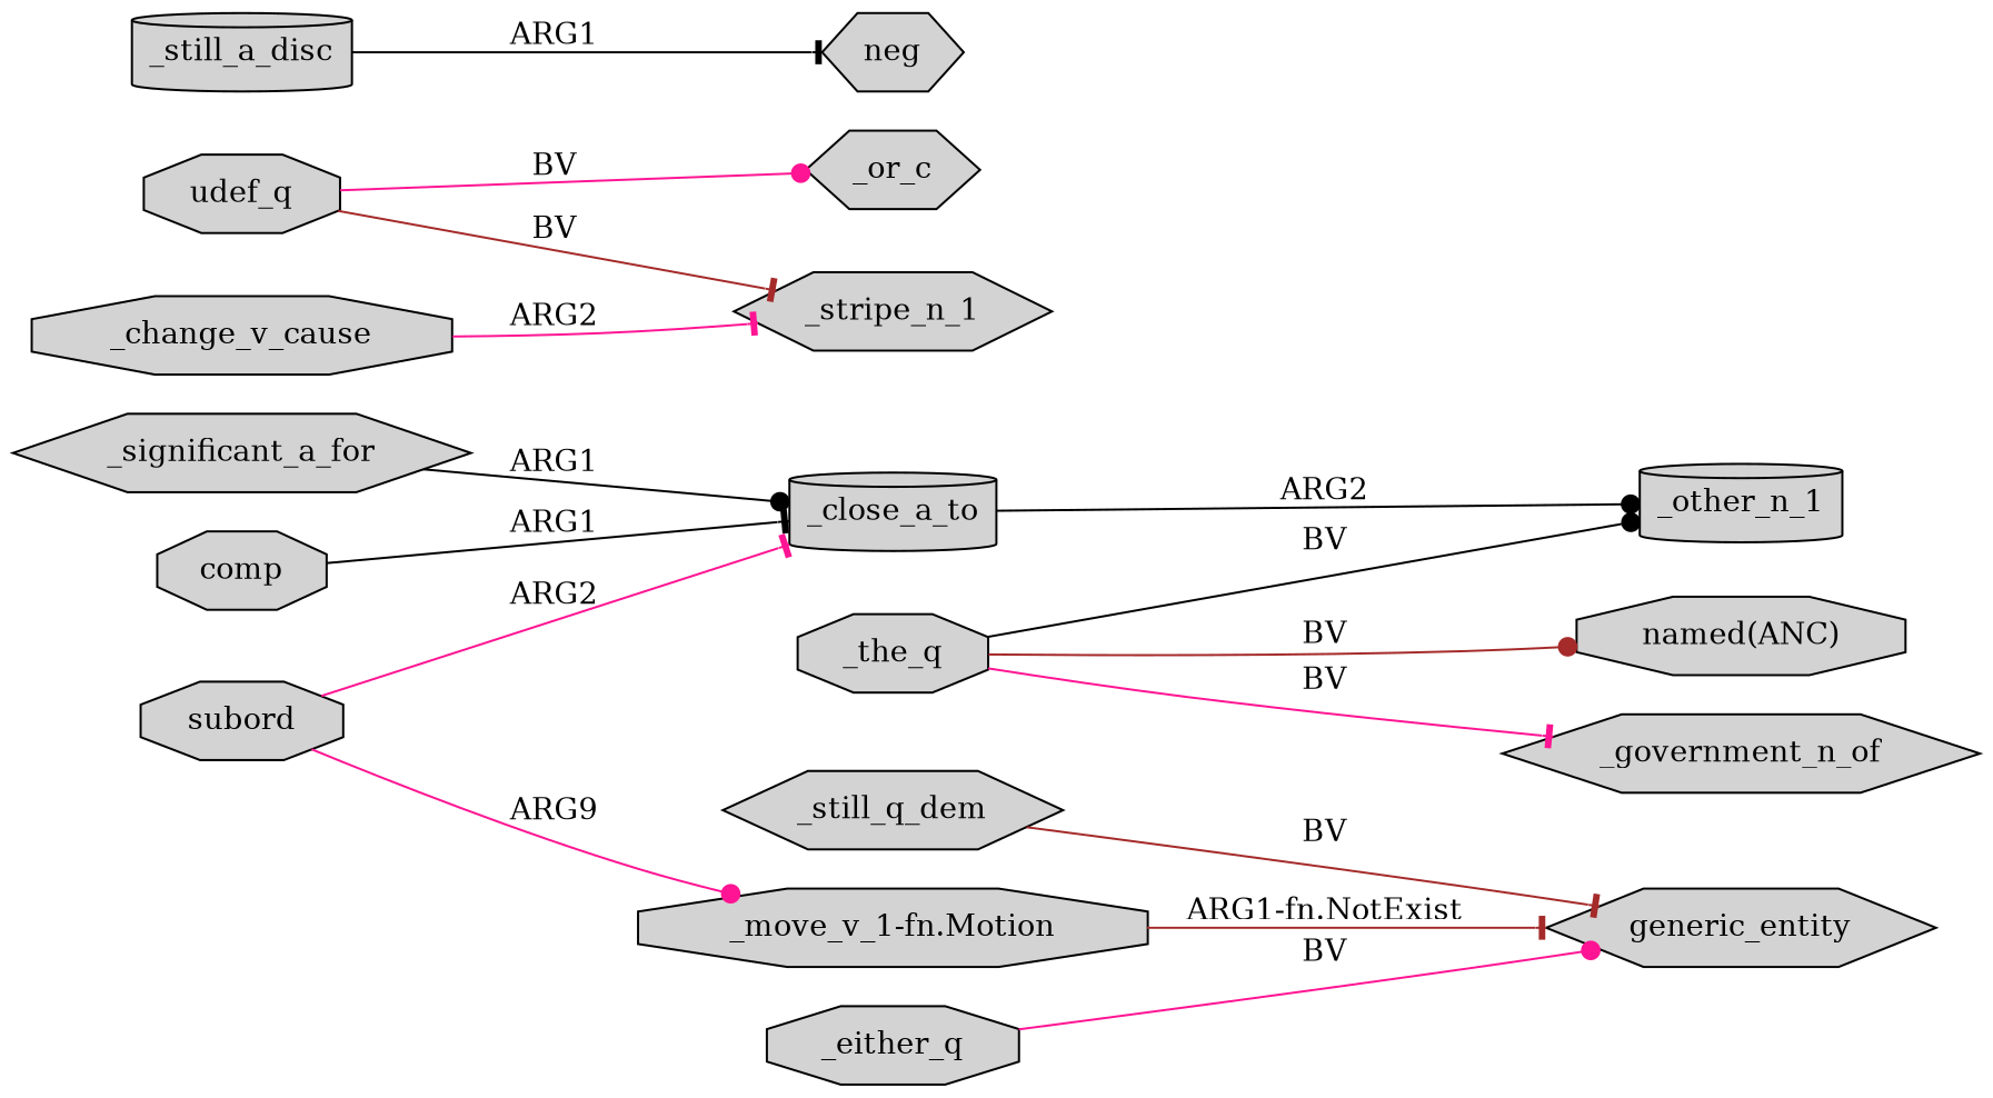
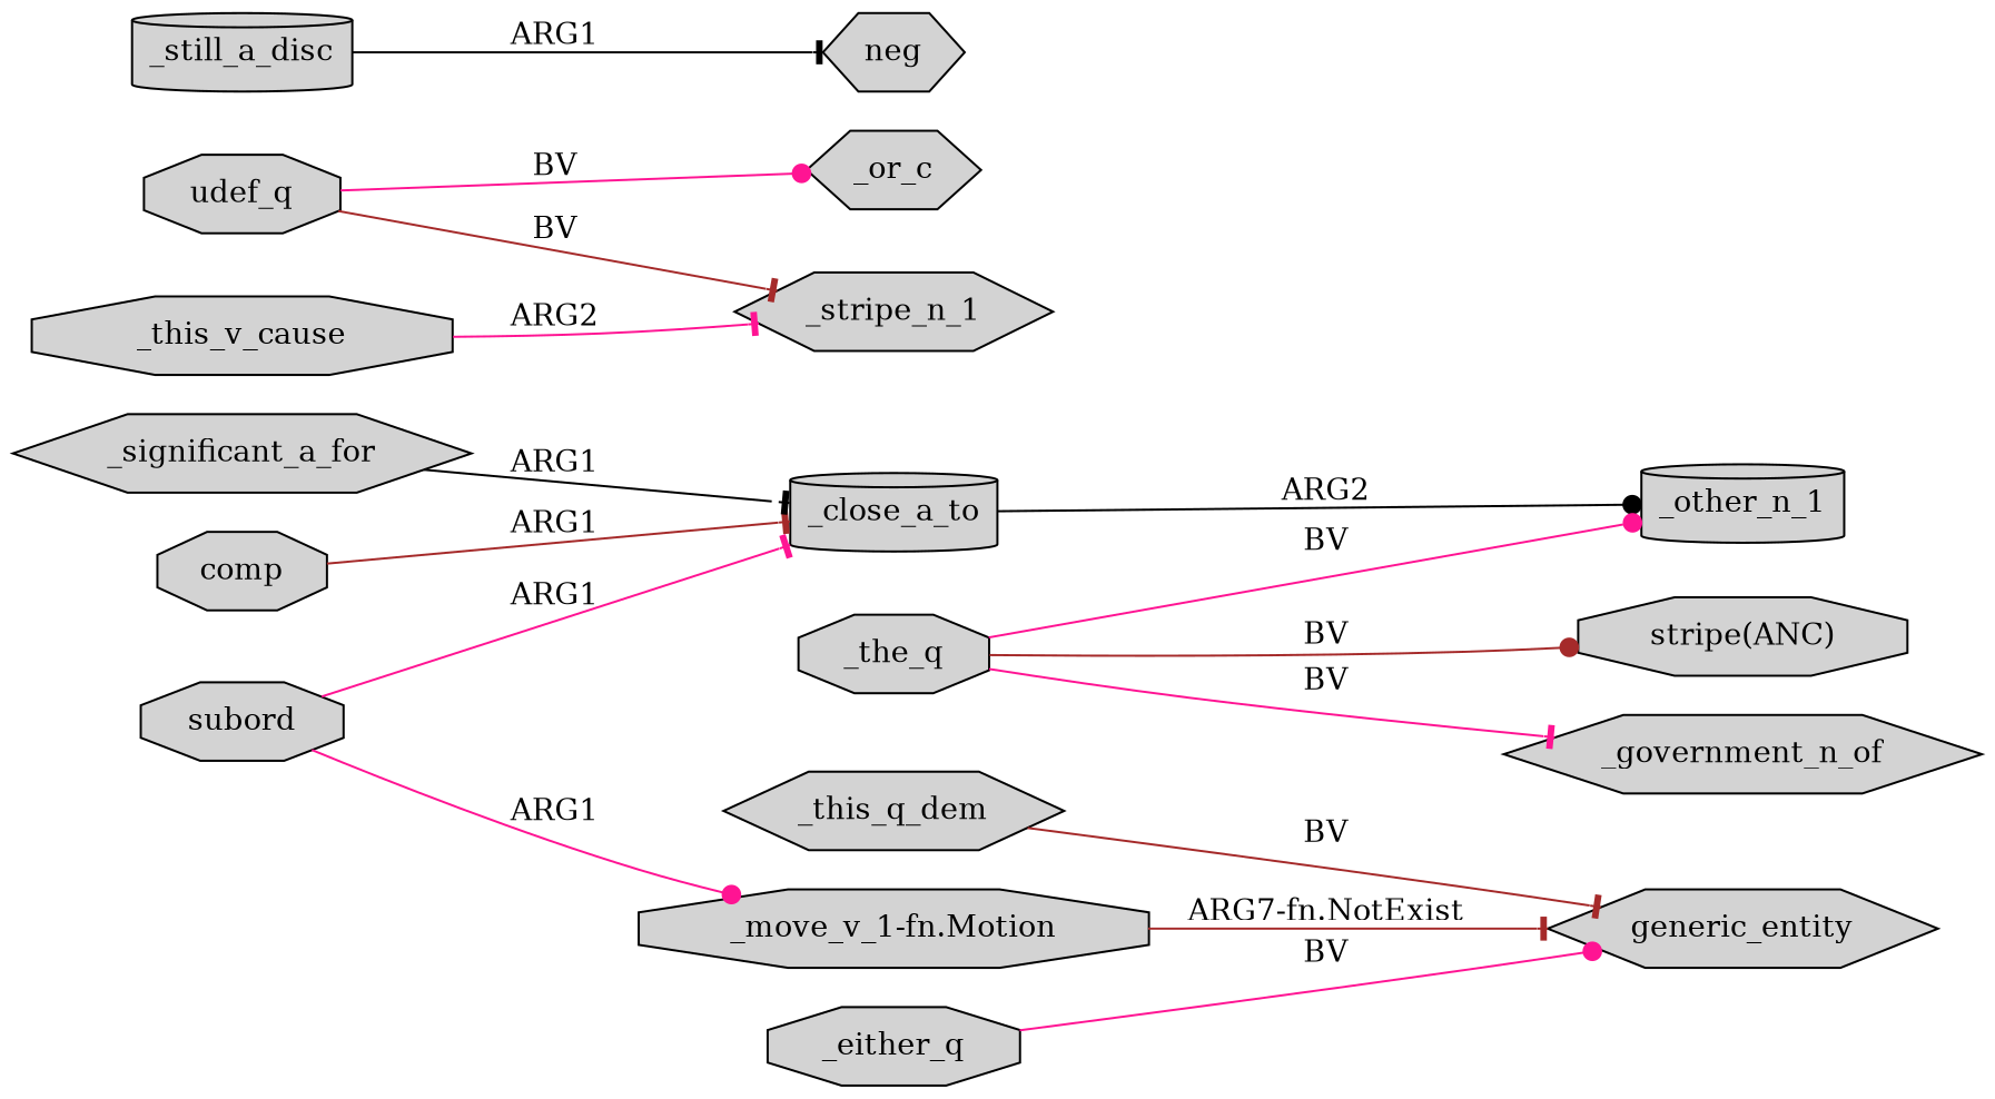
  digraph {
    rankdir=LR
    node [shape=octagon style=filled]
    edge [arrowhead=tee color=deeppink]
    comp
    _close_a_to [shape=cylinder]
    _other_n_1 [shape=cylinder]
    _either_q
    generic_entity [shape=hexagon]
    subord
    "_move_v_1-fn.Motion"
    udef_q
    _or_c [shape=hexagon]
    _stripe_n_1 [shape=hexagon]
-   _this_q_dem [shape=hexagon label=_still_q_dem]
+   _this_q_dem [shape=hexagon]
    _the_q
    _government_n_of [shape=hexagon]
-   "named(ANC)"
+   "named(ANC)" [label="stripe(ANC)"]
    _still_a_disc [shape=cylinder]
    neg [shape=hexagon]
-   _change_v_cause
+   _change_v_cause [label=_this_v_cause]
    _significant_a_for [shape=hexagon]
-   comp -> _close_a_to [color=black label=ARG1]
+   comp -> _close_a_to [color=brown label=ARG1]
    _close_a_to -> _other_n_1 [arrowhead=dot color=black label=ARG2]
    _either_q -> generic_entity [arrowhead=dot label=BV]
-   subord -> _close_a_to [label=ARG2]
-   subord -> "_move_v_1-fn.Motion" [arrowhead=dot label=ARG9]
-   "_move_v_1-fn.Motion" -> generic_entity [color=brown label="ARG1-fn.NotExist"]
+   subord -> _close_a_to [label=ARG1]
+   subord -> "_move_v_1-fn.Motion" [arrowhead=dot label=ARG1]
+   "_move_v_1-fn.Motion" -> generic_entity [color=brown label="ARG7-fn.NotExist"]
    udef_q -> _or_c [arrowhead=dot label=BV]
    udef_q -> _stripe_n_1 [color=brown label=BV]
    _this_q_dem -> generic_entity [color=brown label=BV]
-   _the_q -> _other_n_1 [arrowhead=dot color=black label=BV]
+   _the_q -> _other_n_1 [arrowhead=dot label=BV]
    _the_q -> _government_n_of [label=BV]
    _the_q -> "named(ANC)" [arrowhead=dot color=brown label=BV]
    _still_a_disc -> neg [color=black label=ARG1]
    _change_v_cause -> _stripe_n_1 [label=ARG2]
-   _significant_a_for -> _close_a_to [arrowhead=dot color=black label=ARG1]
+   _significant_a_for -> _close_a_to [color=black label=ARG1]
  }
